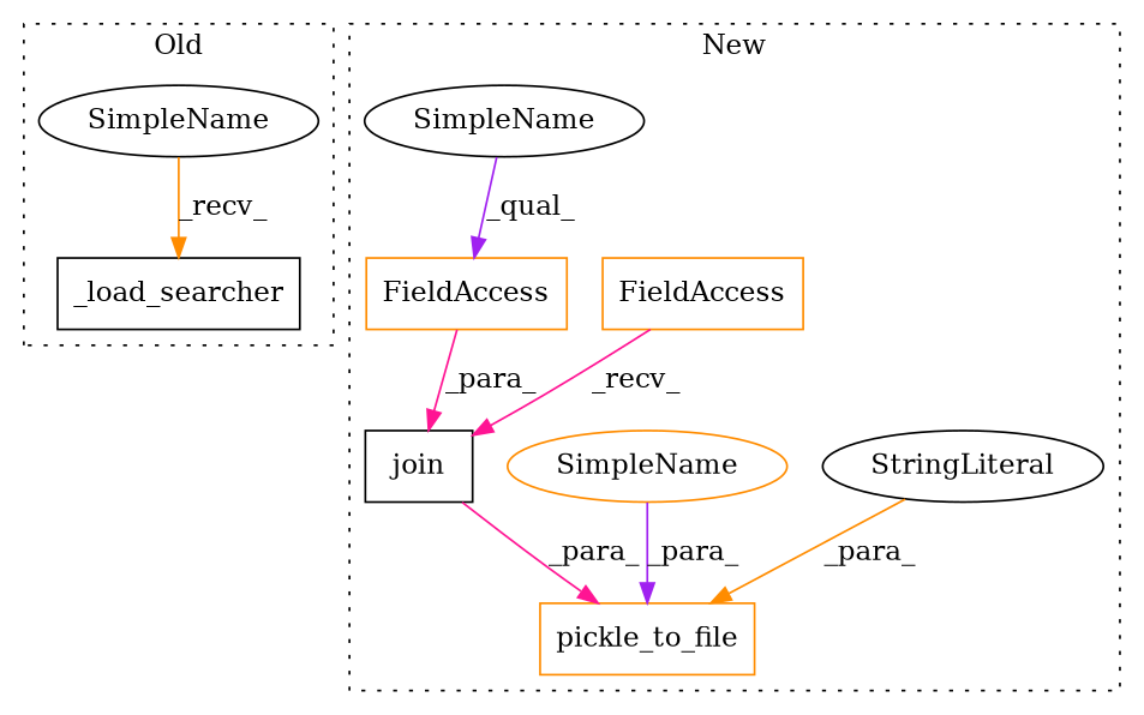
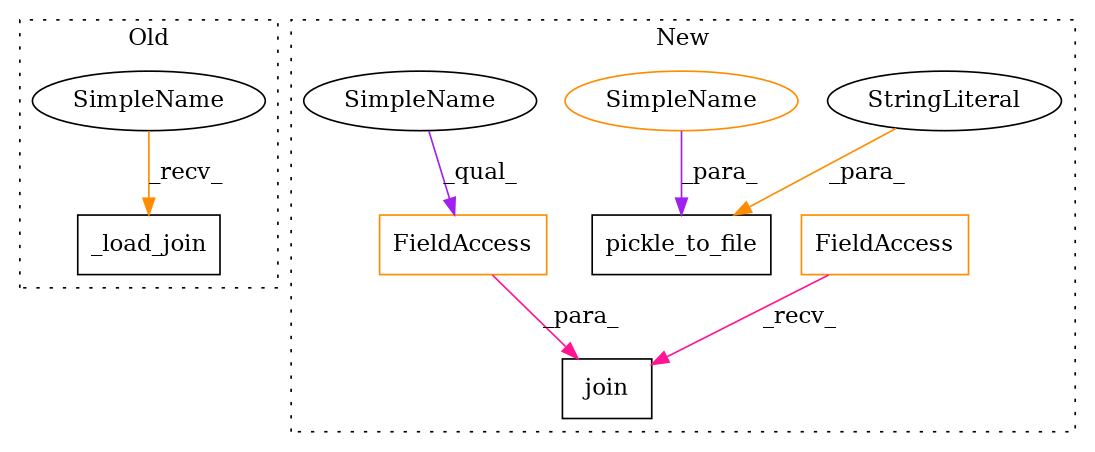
  digraph {
    node [a=32 color=black l=4 s=1443 shape=box]
    edge [color=deeppink]
-   n1 [l=16 label=_load_searcher s=1521]
+   n1 [l=16 label=_load_join s=1521]
    n2 [a=42 label=SimpleName s=1516 shape=ellipse]
-   n3 [color=darkorange l="15,1" label=pickle_to_file s="1410,1462"]
+   n3 [l="15,1" label=pickle_to_file s="1410,1462"]
    n4 [a=22 color=darkorange l=9 label=FieldAccess]
    n5 [l="5,1" label=join s="1438,1461"]
    n6 [a=22 color=darkorange l=7 label=FieldAccess s=1430]
    n7 [a=45 l=8 label=StringLiteral s=1453 shape=ellipse]
    n8 [a=42 color=darkorange label=SimpleName s=1425 shape=ellipse]
    n9 [a=42 label=SimpleName shape=ellipse]
    subgraph cluster_1 {
      label=Old
      style=dotted
      n1
      n2
    }
    subgraph cluster_2 {
      label=New
      style=dotted
      n3
      n4
      n5
      n6
      n7
      n8
      n9
    }
    n2 -> n1 [color=darkorange label=_recv_]
    n4 -> n5 [label=_para_]
-   n5 -> n3 [label=_para_]
    n6 -> n5 [label=_recv_]
    n7 -> n3 [color=darkorange label=_para_]
    n8 -> n3 [color=purple label=_para_]
    n9 -> n4 [color=purple label=_qual_]
  }
